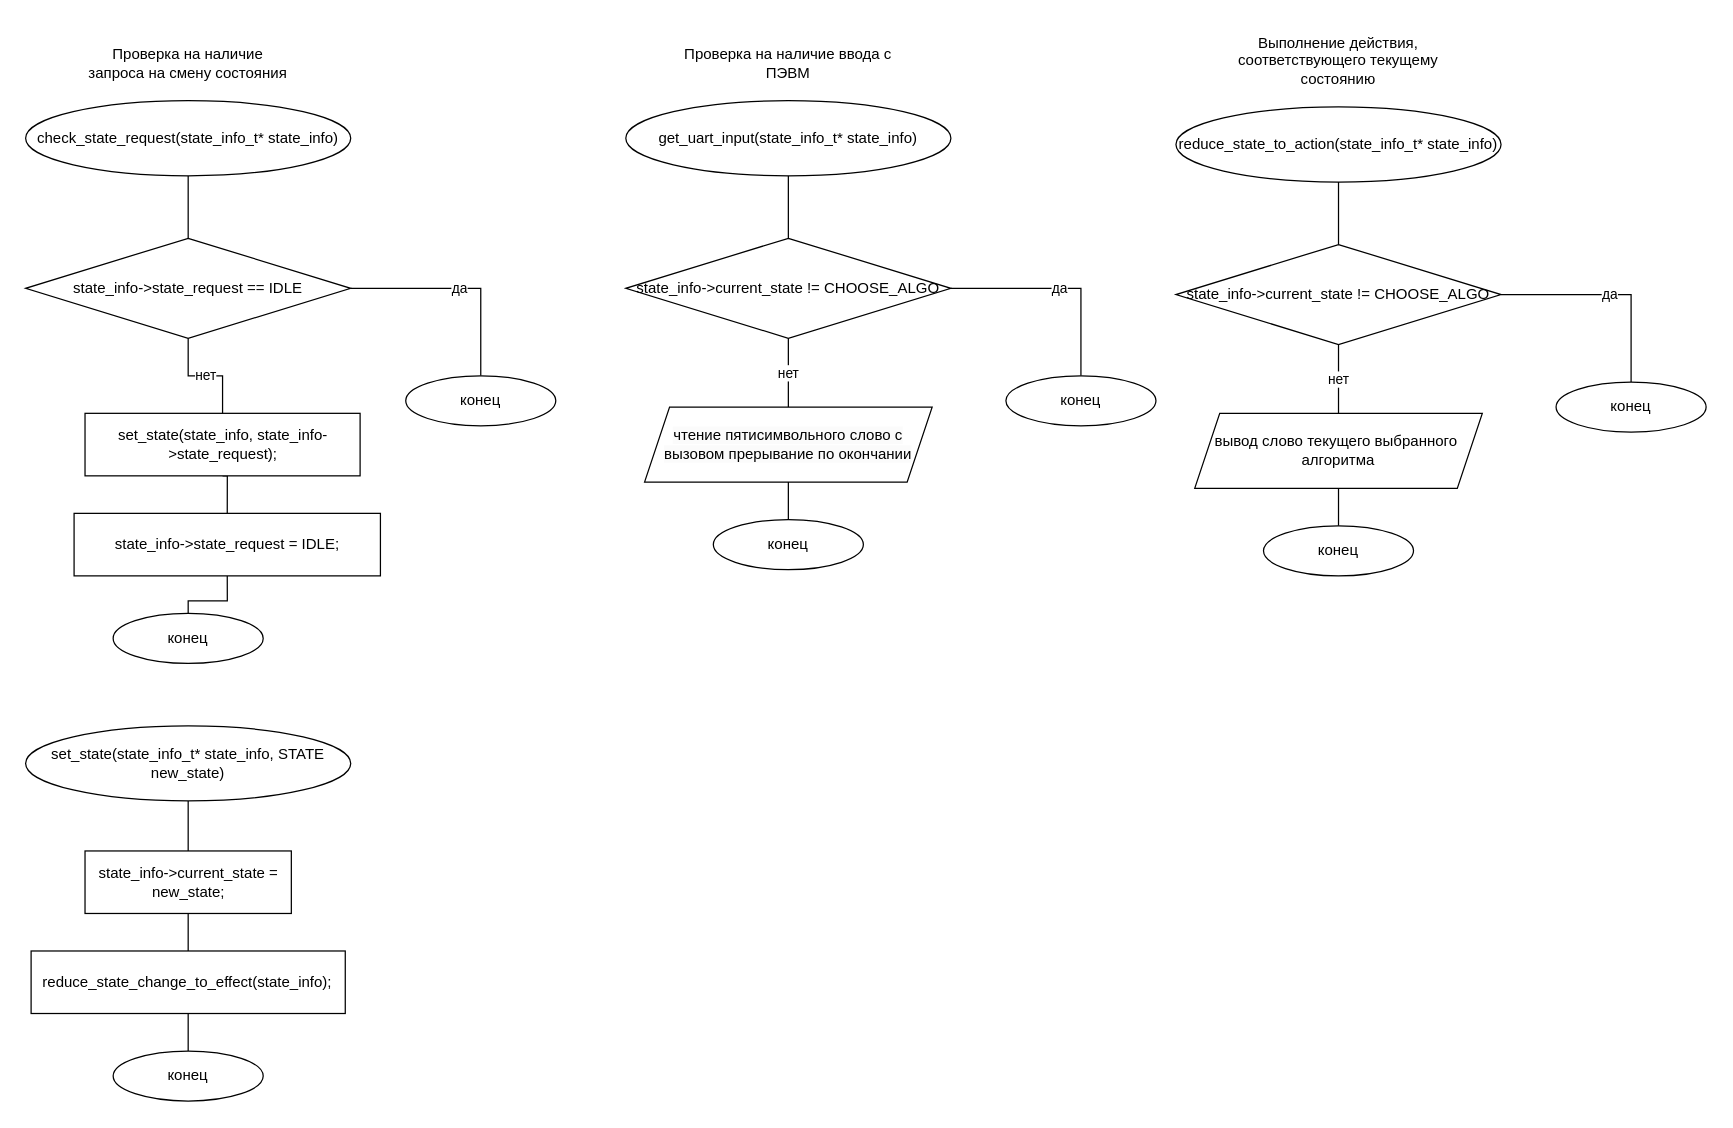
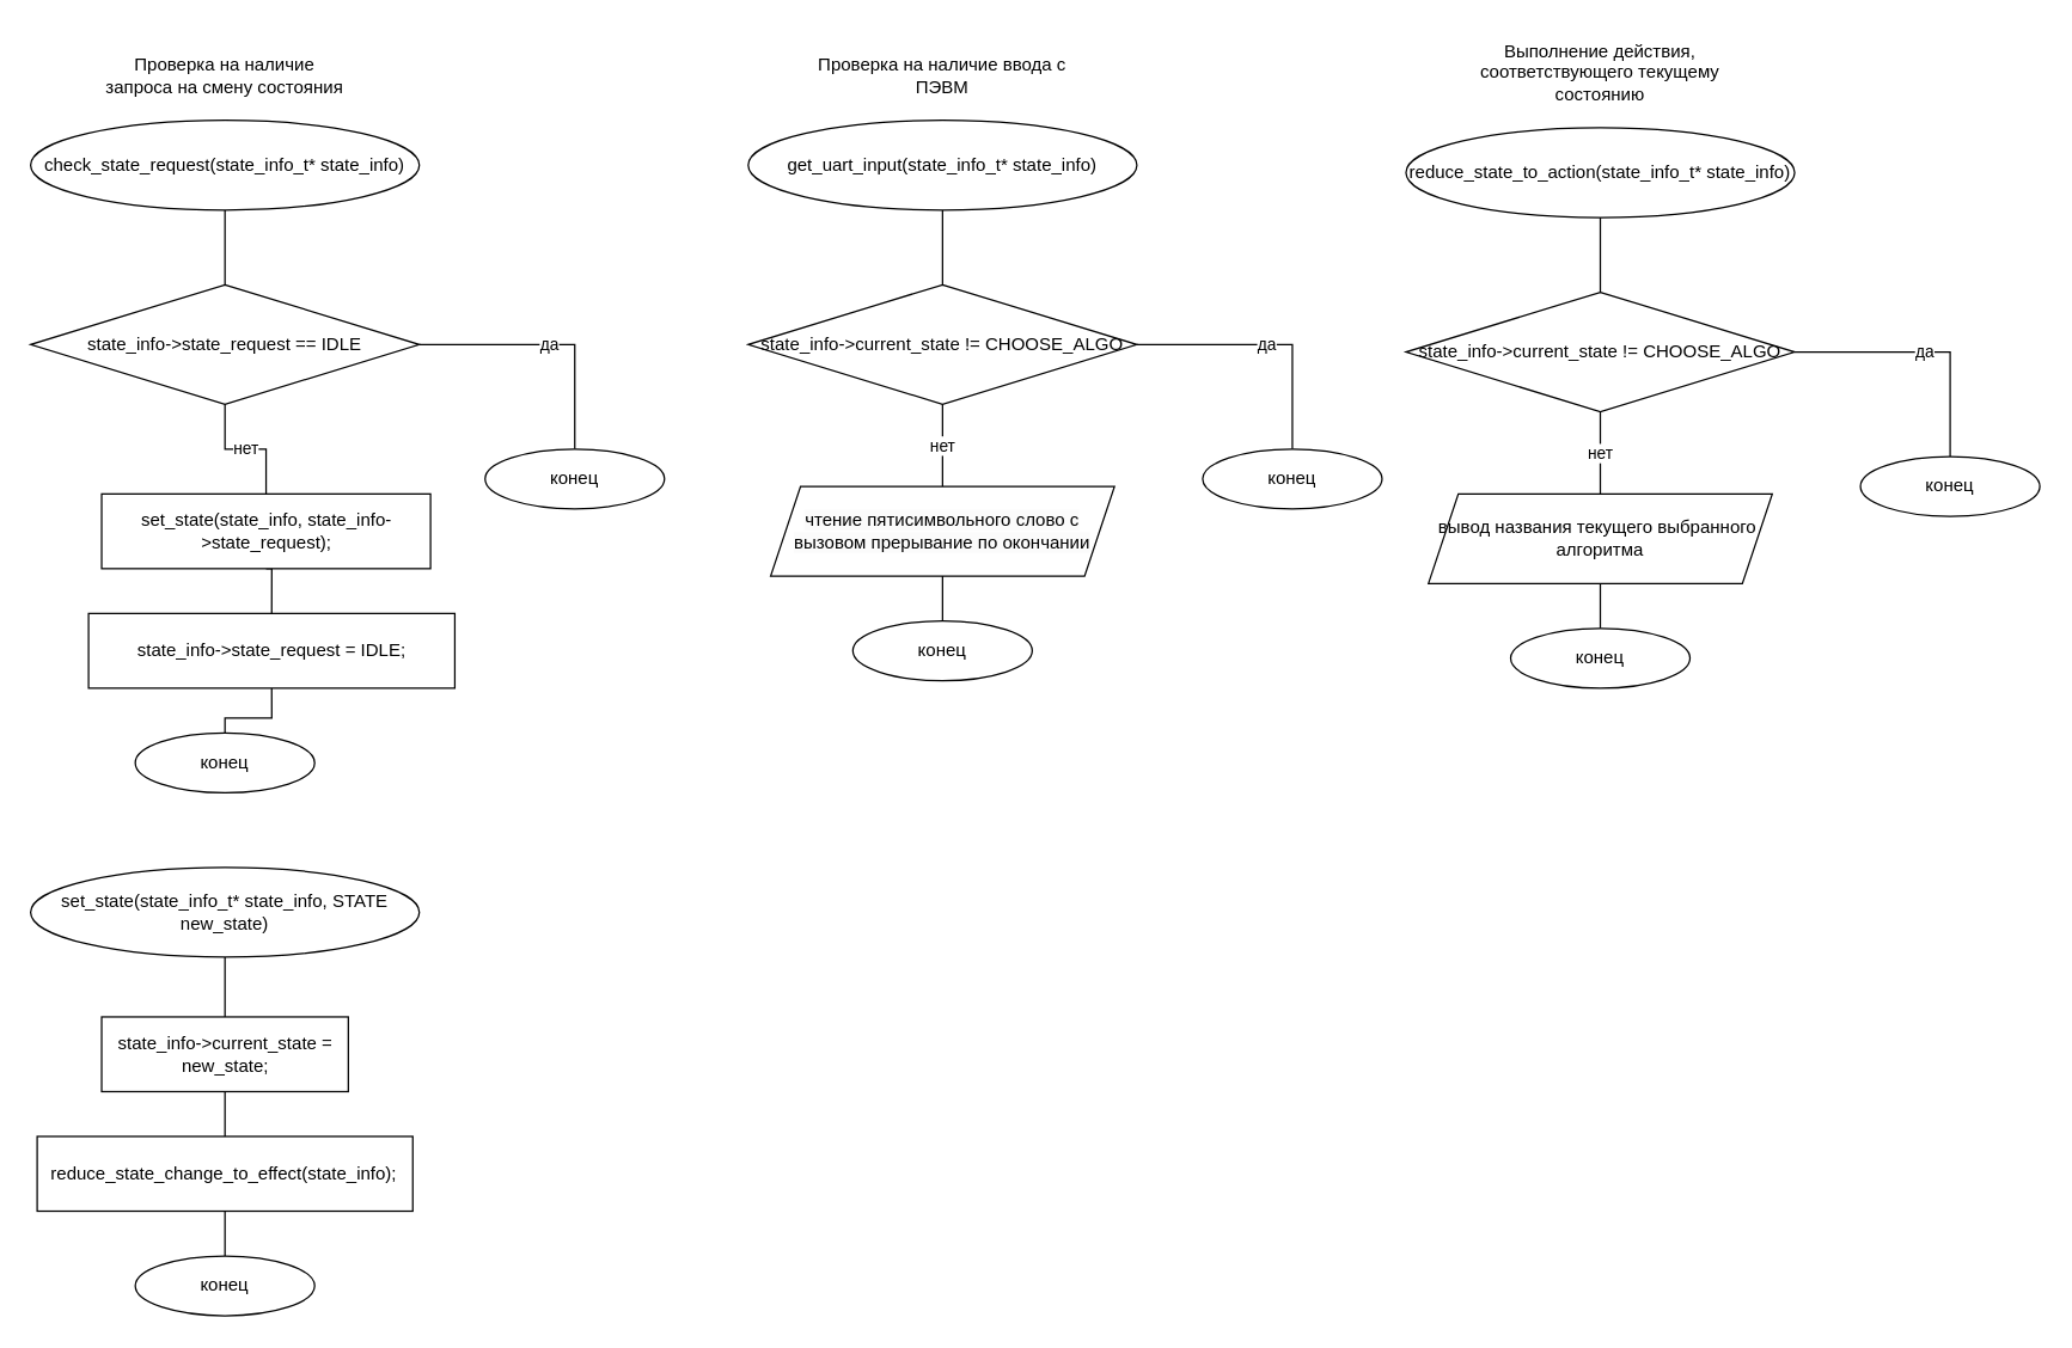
  <mxCell id="0" />
  <mxCell id="1" parent="0" />
  <mxCell id="2" style="edgeStyle=orthogonalEdgeStyle;rounded=0;orthogonalLoop=1;jettySize=auto;html=1;exitX=0.5;exitY=1;exitDx=0;exitDy=0;entryX=0.5;entryY=0;entryDx=0;entryDy=0;endArrow=none;endFill=0;" parent="1" source="3" target="6" edge="1"><mxGeometry relative="1" as="geometry" /></mxCell>
  <mxCell id="3" value="check_state_request(state_info_t* state_info)" style="ellipse;whiteSpace=wrap;html=1;" parent="1" vertex="1"><mxGeometry x="20" y="80" width="260" height="60" as="geometry" /></mxCell>
  <mxCell id="4" value="нет" style="edgeStyle=orthogonalEdgeStyle;rounded=0;orthogonalLoop=1;jettySize=auto;html=1;exitX=0.5;exitY=1;exitDx=0;exitDy=0;entryX=0.5;entryY=0;entryDx=0;entryDy=0;endArrow=none;endFill=0;" parent="1" source="6" target="9" edge="1"><mxGeometry relative="1" as="geometry" /></mxCell>
  <mxCell id="5" value="да" style="edgeStyle=orthogonalEdgeStyle;rounded=0;orthogonalLoop=1;jettySize=auto;html=1;exitX=1;exitY=0.5;exitDx=0;exitDy=0;entryX=0.5;entryY=0;entryDx=0;entryDy=0;endArrow=none;endFill=0;" parent="1" source="6" target="7" edge="1"><mxGeometry relative="1" as="geometry" /></mxCell>
  <mxCell id="6" value="state_info-&gt;state_request == IDLE" style="rhombus;whiteSpace=wrap;html=1;" parent="1" vertex="1"><mxGeometry x="20" y="190" width="260" height="80" as="geometry" /></mxCell>
  <mxCell id="7" value="конец" style="ellipse;whiteSpace=wrap;html=1;" parent="1" vertex="1"><mxGeometry x="324" y="300" width="120" height="40" as="geometry" /></mxCell>
  <mxCell id="8" style="edgeStyle=orthogonalEdgeStyle;rounded=0;orthogonalLoop=1;jettySize=auto;html=1;exitX=0.5;exitY=1;exitDx=0;exitDy=0;entryX=0.5;entryY=0;entryDx=0;entryDy=0;endArrow=none;endFill=0;" parent="1" source="9" target="11" edge="1"><mxGeometry relative="1" as="geometry" /></mxCell>
  <mxCell id="9" value="set_state(state_info, state_info-&gt;state_request);" style="rounded=0;whiteSpace=wrap;html=1;" parent="1" vertex="1"><mxGeometry x="67.5" y="330" width="220" height="50" as="geometry" /></mxCell>
  <mxCell id="10" style="edgeStyle=orthogonalEdgeStyle;rounded=0;orthogonalLoop=1;jettySize=auto;html=1;exitX=0.5;exitY=1;exitDx=0;exitDy=0;entryX=0.5;entryY=0;entryDx=0;entryDy=0;endArrow=none;endFill=0;" parent="1" source="11" target="12" edge="1"><mxGeometry relative="1" as="geometry" /></mxCell>
  <mxCell id="11" value="state_info-&gt;state_request = IDLE;" style="rounded=0;whiteSpace=wrap;html=1;" parent="1" vertex="1"><mxGeometry x="58.75" y="410" width="245" height="50" as="geometry" /></mxCell>
  <mxCell id="12" value="конец" style="ellipse;whiteSpace=wrap;html=1;" parent="1" vertex="1"><mxGeometry x="90" y="490" width="120" height="40" as="geometry" /></mxCell>
  <mxCell id="13" value="Проверка на наличие запроса на смену состояния" style="text;html=1;strokeColor=none;fillColor=none;align=center;verticalAlign=middle;whiteSpace=wrap;rounded=0;" parent="1" vertex="1"><mxGeometry x="65" y="30" width="170" height="40" as="geometry" /></mxCell>
  <mxCell id="14" value="" style="edgeStyle=orthogonalEdgeStyle;rounded=0;orthogonalLoop=1;jettySize=auto;html=1;exitX=0.5;exitY=1;exitDx=0;exitDy=0;entryX=0.5;entryY=0;entryDx=0;entryDy=0;endArrow=none;endFill=0;" parent="1" source="15" target="18" edge="1"><mxGeometry relative="1" as="geometry" /></mxCell>
  <mxCell id="15" value="get_uart_input(state_info_t* state_info)" style="ellipse;whiteSpace=wrap;html=1;" parent="1" vertex="1"><mxGeometry x="500" y="80" width="260" height="60" as="geometry" /></mxCell>
  <mxCell id="16" value="нет" style="edgeStyle=orthogonalEdgeStyle;rounded=0;orthogonalLoop=1;jettySize=auto;html=1;exitX=0.5;exitY=1;exitDx=0;exitDy=0;entryX=0.5;entryY=0;entryDx=0;entryDy=0;endArrow=none;endFill=0;" parent="1" source="18" target="32" edge="1"><mxGeometry relative="1" as="geometry"><mxPoint x="630" y="330" as="targetPoint" /></mxGeometry></mxCell>
  <mxCell id="17" value="да" style="edgeStyle=orthogonalEdgeStyle;rounded=0;orthogonalLoop=1;jettySize=auto;html=1;exitX=1;exitY=0.5;exitDx=0;exitDy=0;entryX=0.5;entryY=0;entryDx=0;entryDy=0;endArrow=none;endFill=0;" parent="1" source="18" target="19" edge="1"><mxGeometry relative="1" as="geometry" /></mxCell>
  <mxCell id="18" value="state_info-&gt;current_state != CHOOSE_ALGO" style="rhombus;whiteSpace=wrap;html=1;" parent="1" vertex="1"><mxGeometry x="500" y="190" width="260" height="80" as="geometry" /></mxCell>
  <mxCell id="19" value="конец" style="ellipse;whiteSpace=wrap;html=1;" parent="1" vertex="1"><mxGeometry x="804" y="300" width="120" height="40" as="geometry" /></mxCell>
  <mxCell id="20" value="" style="edgeStyle=orthogonalEdgeStyle;rounded=0;orthogonalLoop=1;jettySize=auto;html=1;exitX=0.5;exitY=1;exitDx=0;exitDy=0;entryX=0.5;entryY=0;entryDx=0;entryDy=0;endArrow=none;endFill=0;" parent="1" source="32" target="21" edge="1"><mxGeometry relative="1" as="geometry"><mxPoint x="630" y="380" as="sourcePoint" /><mxPoint x="630" y="410" as="targetPoint" /></mxGeometry></mxCell>
  <mxCell id="21" value="конец" style="ellipse;whiteSpace=wrap;html=1;" parent="1" vertex="1"><mxGeometry x="570" y="415" width="120" height="40" as="geometry" /></mxCell>
  <mxCell id="22" value="Проверка на наличие ввода с ПЭВМ" style="text;html=1;strokeColor=none;fillColor=none;align=center;verticalAlign=middle;whiteSpace=wrap;rounded=0;" parent="1" vertex="1"><mxGeometry x="545" y="30" width="170" height="40" as="geometry" /></mxCell>
  <mxCell id="23" value="" style="edgeStyle=orthogonalEdgeStyle;rounded=0;orthogonalLoop=1;jettySize=auto;html=1;exitX=0.5;exitY=1;exitDx=0;exitDy=0;entryX=0.5;entryY=0;entryDx=0;entryDy=0;endArrow=none;endFill=0;" parent="1" source="24" target="27" edge="1"><mxGeometry relative="1" as="geometry" /></mxCell>
  <mxCell id="24" value="reduce_state_to_action(state_info_t* state_info)" style="ellipse;whiteSpace=wrap;html=1;" parent="1" vertex="1"><mxGeometry x="940" y="85" width="260" height="60" as="geometry" /></mxCell>
  <mxCell id="25" value="нет" style="edgeStyle=orthogonalEdgeStyle;rounded=0;orthogonalLoop=1;jettySize=auto;html=1;exitX=0.5;exitY=1;exitDx=0;exitDy=0;entryX=0.5;entryY=0;entryDx=0;entryDy=0;endArrow=none;endFill=0;" parent="1" source="27" target="33" edge="1"><mxGeometry relative="1" as="geometry"><mxPoint x="1070" y="335" as="targetPoint" /></mxGeometry></mxCell>
  <mxCell id="26" value="да" style="edgeStyle=orthogonalEdgeStyle;rounded=0;orthogonalLoop=1;jettySize=auto;html=1;exitX=1;exitY=0.5;exitDx=0;exitDy=0;entryX=0.5;entryY=0;entryDx=0;entryDy=0;endArrow=none;endFill=0;" parent="1" source="27" target="28" edge="1"><mxGeometry relative="1" as="geometry" /></mxCell>
  <mxCell id="27" value="state_info-&gt;current_state != CHOOSE_ALGO" style="rhombus;whiteSpace=wrap;html=1;" parent="1" vertex="1"><mxGeometry x="940" y="195" width="260" height="80" as="geometry" /></mxCell>
  <mxCell id="28" value="конец" style="ellipse;whiteSpace=wrap;html=1;" parent="1" vertex="1"><mxGeometry x="1244" y="305" width="120" height="40" as="geometry" /></mxCell>
  <mxCell id="29" value="" style="edgeStyle=orthogonalEdgeStyle;rounded=0;orthogonalLoop=1;jettySize=auto;html=1;exitX=0.5;exitY=1;exitDx=0;exitDy=0;entryX=0.5;entryY=0;entryDx=0;entryDy=0;endArrow=none;endFill=0;" parent="1" source="33" target="30" edge="1"><mxGeometry relative="1" as="geometry"><mxPoint x="1070" y="415" as="targetPoint" /><mxPoint x="1070" y="385" as="sourcePoint" /></mxGeometry></mxCell>
  <mxCell id="30" value="конец" style="ellipse;whiteSpace=wrap;html=1;" parent="1" vertex="1"><mxGeometry x="1010" y="420" width="120" height="40" as="geometry" /></mxCell>
  <mxCell id="31" value="Выполнение действия, соответствующего текущему состоянию" style="text;html=1;strokeColor=none;fillColor=none;align=center;verticalAlign=middle;whiteSpace=wrap;rounded=0;" parent="1" vertex="1"><mxGeometry x="985" y="20" width="170" height="55" as="geometry" /></mxCell>
  <mxCell id="32" value="&lt;span style=&quot;color: rgb(0, 0, 0); font-family: Helvetica; font-size: 12px; font-style: normal; font-variant-ligatures: normal; font-variant-caps: normal; font-weight: 400; letter-spacing: normal; orphans: 2; text-align: center; text-indent: 0px; text-transform: none; widows: 2; word-spacing: 0px; -webkit-text-stroke-width: 0px; background-color: rgb(251, 251, 251); text-decoration-thickness: initial; text-decoration-style: initial; text-decoration-color: initial; float: none; display: inline !important;&quot;&gt;чтение пятисимвольного слово с вызовом прерывание по окончании&lt;/span&gt;" style="shape=parallelogram;perimeter=parallelogramPerimeter;whiteSpace=wrap;html=1;fixedSize=1;" parent="1" vertex="1"><mxGeometry x="515" y="325" width="230" height="60" as="geometry" /></mxCell>
- <mxCell id="33" value="вывод слово текущего выбранного  алгоритма" style="shape=parallelogram;perimeter=parallelogramPerimeter;whiteSpace=wrap;html=1;fixedSize=1;" parent="1" vertex="1"><mxGeometry x="955" y="330" width="230" height="60" as="geometry" /></mxCell>
+ <mxCell id="33" value="вывод названия текущего выбранного  алгоритма" style="shape=parallelogram;perimeter=parallelogramPerimeter;whiteSpace=wrap;html=1;fixedSize=1;" parent="1" vertex="1"><mxGeometry x="955" y="330" width="230" height="60" as="geometry" /></mxCell>
  <mxCell id="34" style="edgeStyle=orthogonalEdgeStyle;rounded=0;orthogonalLoop=1;jettySize=auto;html=1;exitX=0.5;exitY=1;exitDx=0;exitDy=0;entryX=0.5;entryY=0;entryDx=0;entryDy=0;endArrow=none;endFill=0;" edge="1" parent="1" source="35" target="37"><mxGeometry relative="1" as="geometry" /></mxCell>
  <mxCell id="35" value="set_state(state_info_t* state_info, STATE new_state)" style="ellipse;whiteSpace=wrap;html=1;" vertex="1" parent="1"><mxGeometry x="20" y="580" width="260" height="60" as="geometry" /></mxCell>
  <mxCell id="36" value="" style="edgeStyle=orthogonalEdgeStyle;rounded=0;orthogonalLoop=1;jettySize=auto;html=1;exitX=0.5;exitY=1;exitDx=0;exitDy=0;entryX=0.5;entryY=0;entryDx=0;entryDy=0;endArrow=none;endFill=0;" edge="1" parent="1" source="37" target="39"><mxGeometry relative="1" as="geometry" /></mxCell>
  <mxCell id="37" value="state_info-&gt;current_state = new_state;" style="rounded=0;whiteSpace=wrap;html=1;" vertex="1" parent="1"><mxGeometry x="67.5" y="680" width="165" height="50" as="geometry" /></mxCell>
  <mxCell id="38" value="" style="edgeStyle=orthogonalEdgeStyle;rounded=0;orthogonalLoop=1;jettySize=auto;html=1;exitX=0.5;exitY=1;exitDx=0;exitDy=0;entryX=0.5;entryY=0;entryDx=0;entryDy=0;endArrow=none;endFill=0;" edge="1" parent="1" source="39" target="40"><mxGeometry relative="1" as="geometry" /></mxCell>
  <mxCell id="39" value="reduce_state_change_to_effect(state_info);" style="rounded=0;whiteSpace=wrap;html=1;" vertex="1" parent="1"><mxGeometry x="24.38" y="760" width="251.25" height="50" as="geometry" /></mxCell>
  <mxCell id="40" value="конец" style="ellipse;whiteSpace=wrap;html=1;" vertex="1" parent="1"><mxGeometry x="90" y="840" width="120" height="40" as="geometry" /></mxCell>
